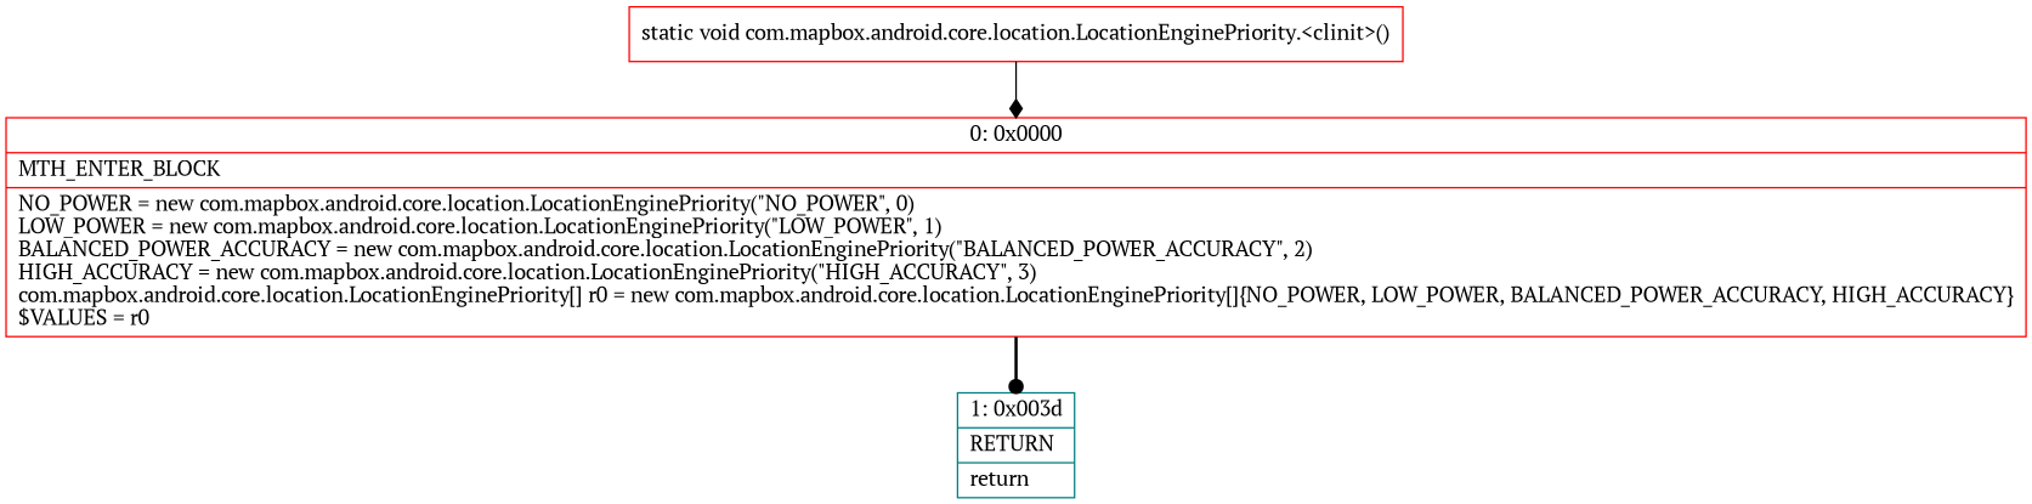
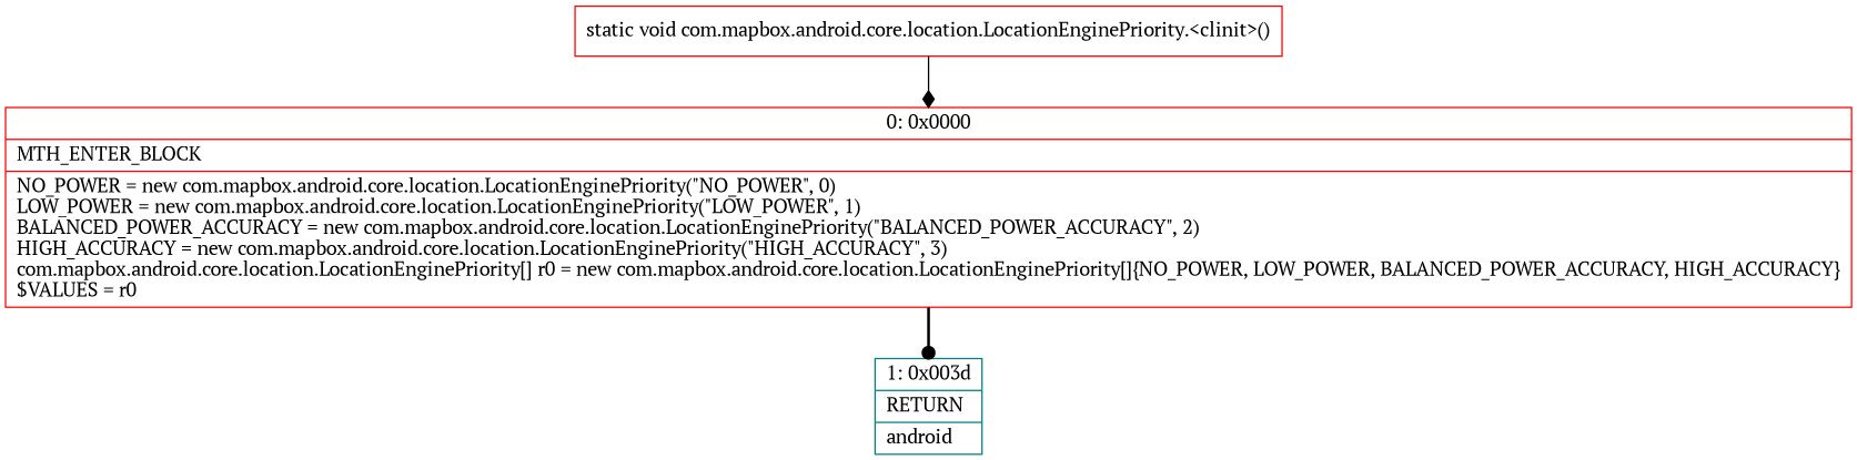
  digraph {
    fontname="PT Serif"
    node [shape=record color=red fontname="PT Serif"]
    edge [fontname="PT Serif"]
    n1 [label="{0\:\ 0x0000|MTH_ENTER_BLOCK\l|NO_POWER = new com.mapbox.android.core.location.LocationEnginePriority(\"NO_POWER\", 0)\lLOW_POWER = new com.mapbox.android.core.location.LocationEnginePriority(\"LOW_POWER\", 1)\lBALANCED_POWER_ACCURACY = new com.mapbox.android.core.location.LocationEnginePriority(\"BALANCED_POWER_ACCURACY\", 2)\lHIGH_ACCURACY = new com.mapbox.android.core.location.LocationEnginePriority(\"HIGH_ACCURACY\", 3)\lcom.mapbox.android.core.location.LocationEnginePriority[] r0 = new com.mapbox.android.core.location.LocationEnginePriority[]\{NO_POWER, LOW_POWER, BALANCED_POWER_ACCURACY, HIGH_ACCURACY\}\l$VALUES = r0\l}"]
-   n2 [label="{1\:\ 0x003d|RETURN\l|return\l}" color=teal]
+   n2 [label="{1\:\ 0x003d|RETURN\l|android\l}" color=teal]
    n3 [label="{static void com.mapbox.android.core.location.LocationEnginePriority.\<clinit\>() }"]
    n1 -> n2 [style=bold arrowhead=dot]
    n3 -> n1 [style=solid arrowhead=diamond]
  }
